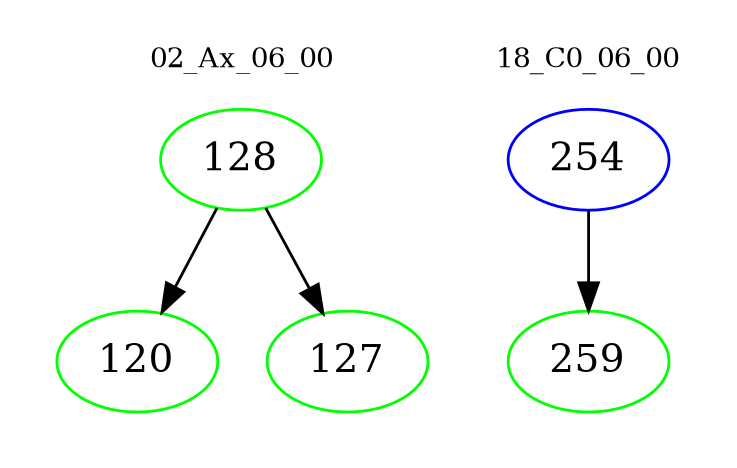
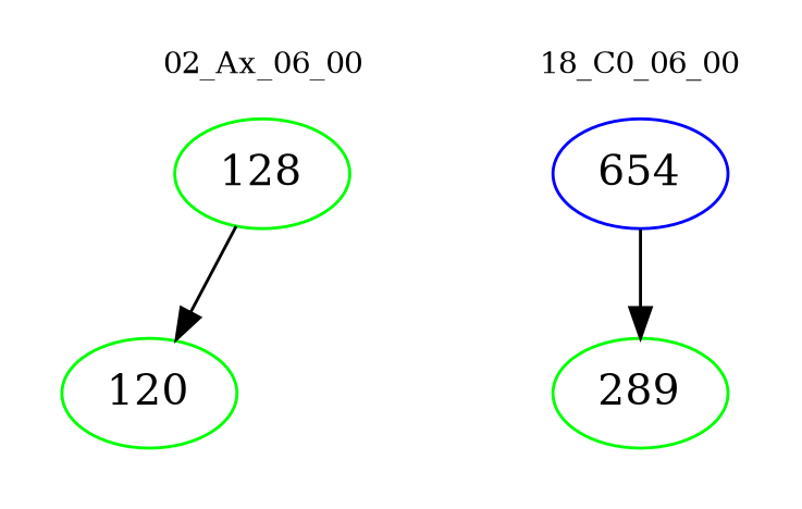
  digraph {
    node [color=green]
    edge [color=black]
    n1 [label=128]
    n2 [label=120]
-   n3 [label=127]
-   n4 [color=blue label=254]
-   n5 [label=259]
+   n4 [color=blue label=654]
+   n5 [label=289]
    subgraph cluster_1 {
      color=white
      fontsize=10
      label="02_Ax_06_00"
      n1
      n2
-     n3
    }
    subgraph cluster_2 {
      color=white
      fontsize=10
      label="18_C0_06_00"
      n4
      n5
    }
    n1 -> n2
-   n1 -> n3
    n4 -> n5
  }
